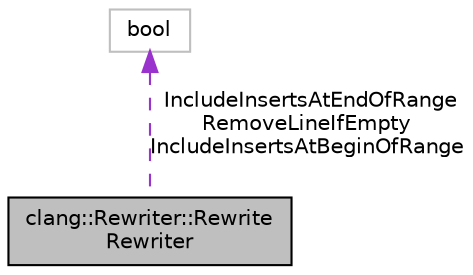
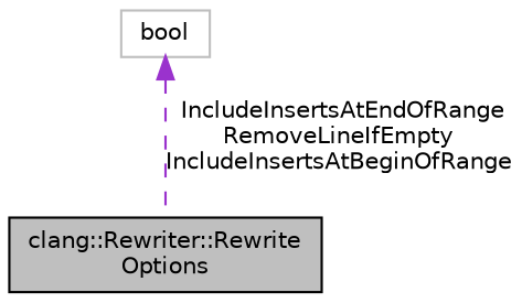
  digraph {
    node [fontname=Helvetica fontsize=10 shape=record]
-   n1 [color=black fillcolor=grey75 fontcolor=black height=0.2 label="clang::Rewriter::Rewrite\lRewriter" style=filled width=0.4]
+   n1 [color=black fillcolor=grey75 fontcolor=black height=0.2 label="clang::Rewriter::Rewrite\lOptions" style=filled width=0.4]
    n2 [color=grey75 height=0.2 label=bool width=0.4]
    n2 -> n1 [color=darkorchid3 dir=back fontname=Helvetica fontsize=10 label=" IncludeInsertsAtEndOfRange\nRemoveLineIfEmpty\nIncludeInsertsAtBeginOfRange" labelfontname=Helvetica labelfontsize=10 style=dashed]
  }
